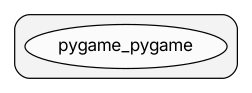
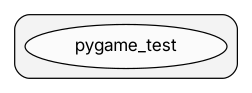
  digraph {
    rankdir=TB
    fontname=Inter
-   n1 [fillcolor="#ffffffb2" fontcolor="#000000" group=0 label=pygame_pygame style=filled fontname=Inter]
+   n1 [fillcolor="#ffffffb2" fontcolor="#000000" group=0 label=pygame_test style=filled fontname=Inter]
    subgraph cluster_1 {
      fillcolor="#80808018"
      style="filled,rounded"
      n1
    }
  }
